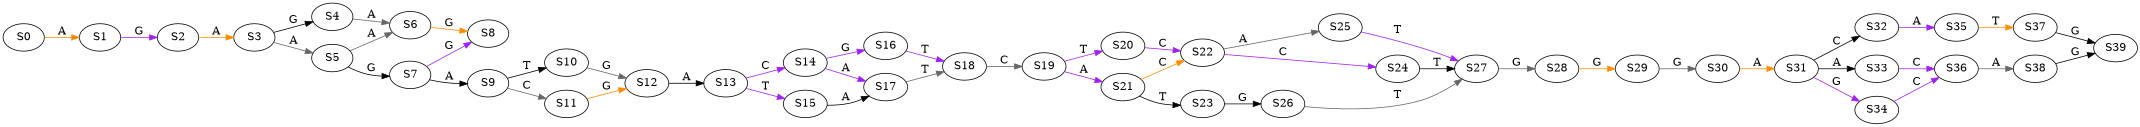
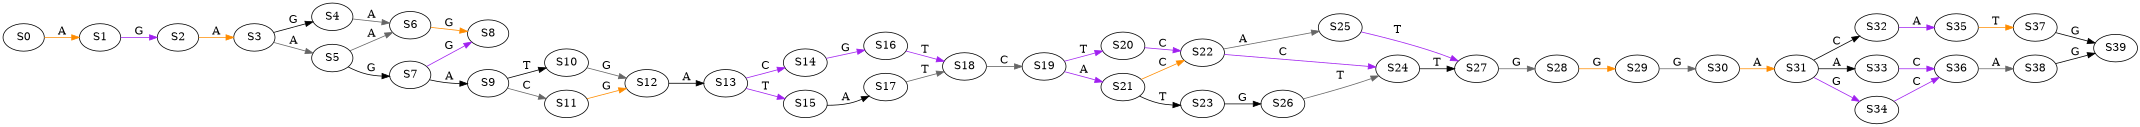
  strict digraph {
    rankdir=LR
    edge [color=purple]
    S0
    S1
    S2
    S3
    S4
    S5
    S6
    S7
    S8
    S9
    S10
    S11
    S12
    S13
    S14
    S15
    S16
    S17
    S18
    S19
    S20
    S21
    S22
    S23
    S24
    S25
    S26
    S27
    S28
    S29
    S30
    S31
    S32
    S33
    S34
    S35
    S36
    S37
    S38
    S39
    S0 -> S1 [color=darkorange label=A]
    S1 -> S2 [label=G]
    S2 -> S3 [color=darkorange label=A]
    S3 -> S4 [color=black label=G]
    S3 -> S5 [color=gray40 label=A]
    S4 -> S6 [color=gray40 label=A]
    S5 -> S6 [color=gray40 label=A]
    S5 -> S7 [color=black label=G]
    S6 -> S8 [color=darkorange label=G]
    S7 -> S8 [label=G]
    S7 -> S9 [color=black label=A]
    S9 -> S10 [color=black label=T]
    S9 -> S11 [color=gray40 label=C]
    S10 -> S12 [color=gray40 label=G]
    S11 -> S12 [color=darkorange label=G]
    S12 -> S13 [color=black label=A]
    S13 -> S14 [label=C]
    S13 -> S15 [label=T]
    S14 -> S16 [label=G]
-   S14 -> S17 [label=A]
    S15 -> S17 [color=black label=A]
    S16 -> S18 [label=T]
    S17 -> S18 [color=gray40 label=T]
    S18 -> S19 [color=gray40 label=C]
    S19 -> S20 [label=T]
    S19 -> S21 [label=A]
    S20 -> S22 [label=C]
    S21 -> S22 [color=darkorange label=C]
    S21 -> S23 [color=black label=T]
    S22 -> S24 [label=C]
    S22 -> S25 [color=gray40 label=A]
    S23 -> S26 [color=black label=G]
    S24 -> S27 [color=black label=T]
    S25 -> S27 [label=T]
-   S26 -> S27 [color=gray40 label=T]
+   S26 -> S24 [color=gray40 label=T]
    S27 -> S28 [color=gray40 label=G]
    S28 -> S29 [color=darkorange label=G]
    S29 -> S30 [color=gray40 label=G]
    S30 -> S31 [color=darkorange label=A]
    S31 -> S32 [color=black label=C]
    S31 -> S33 [color=black label=A]
    S31 -> S34 [label=G]
    S32 -> S35 [label=A]
    S33 -> S36 [label=C]
    S34 -> S36 [label=C]
    S35 -> S37 [color=darkorange label=T]
    S36 -> S38 [color=gray40 label=A]
    S37 -> S39 [color=black label=G]
    S38 -> S39 [color=black label=G]
  }
